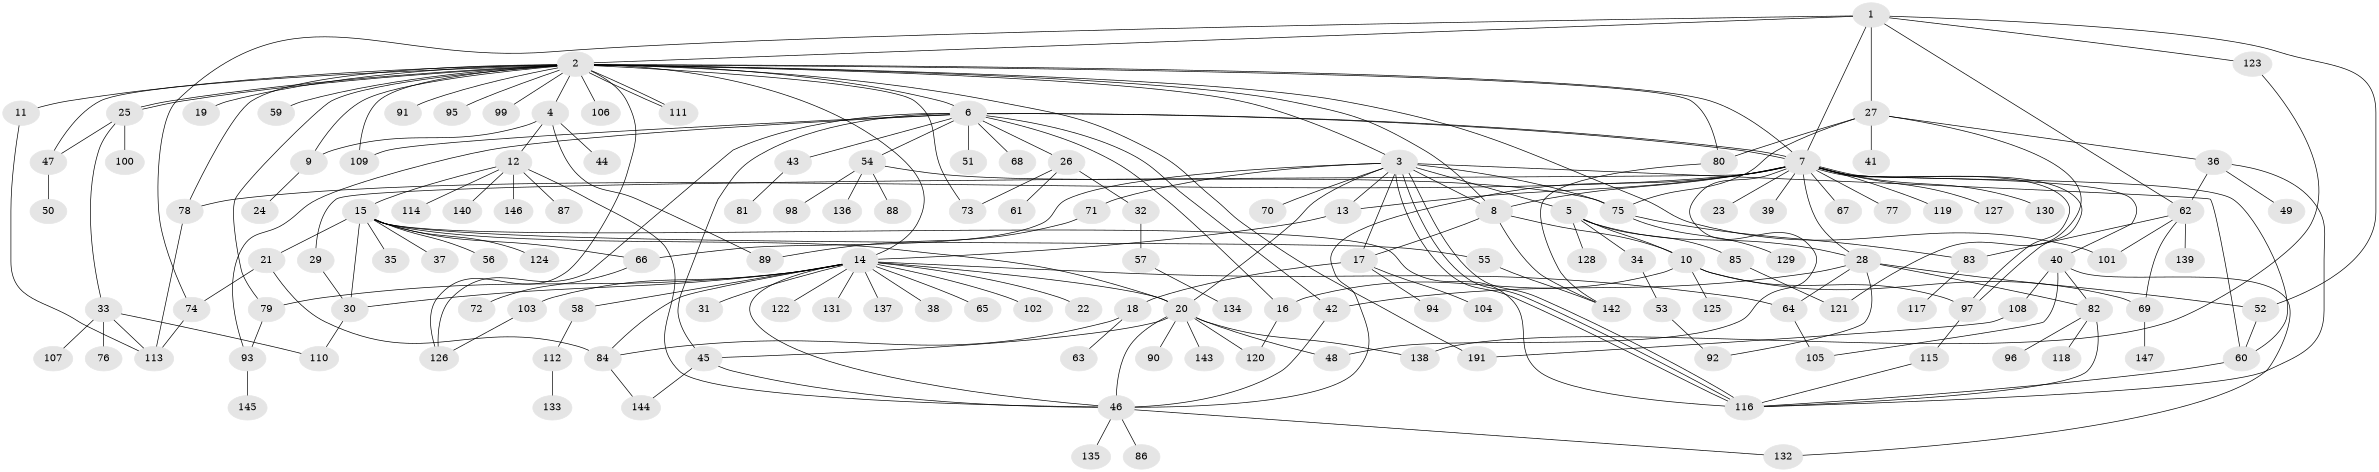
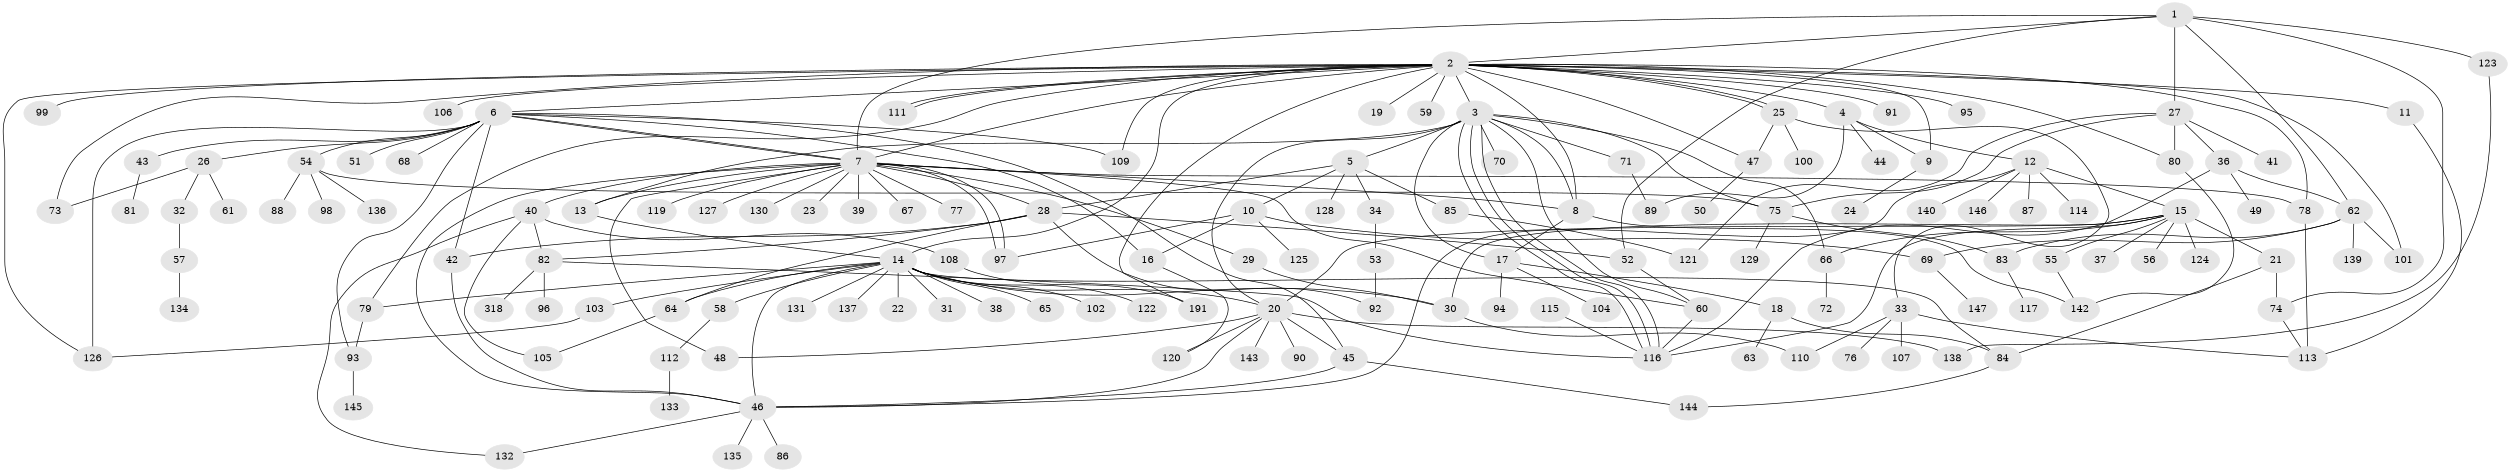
  graph {
    node [color=gray90 style=filled]
    1
    2
    7
    27
    52
    62
    74
    123
    3
    4
    6
    8
    9
    11
    14
    19
    25
    47
    59
    73
    78
    79
    80
    91
    95
    99
    101
    106
    109
    111
    126
    n32 [label=191]
    13
    60
    28
    23
    29
    39
    40
    46
    48
    67
    77
    97
    119
    127
    130
    75
    36
    41
    121
    69
    83
    139
    113
    138
    5
    17
    20
    66
    70
    71
    116
    12
    44
    89
    16
    26
    42
    43
    45
    51
    54
    68
    93
    10
    142
    24
    30
    22
    31
    38
    58
    64
    65
    84
    102
    103
    122
    131
    137
    33
    100
    110
    50
    34
    85
    128
    18
    94
    104
    120
    90
    143
    72
    129
    15
    87
    114
    140
    146
    125
    82
    92
    53
    32
    61
    81
    144
    88
    98
    136
    145
    105
    108
    132
    86
    135
    115
    147
    21
-   35
    37
    55
    56
    124
    112
    63
    76
    107
    57
    49
    96
-   118
+   118 [label=318]
    134
    133
    117
    1 -- 2
    1 -- 7
    1 -- 27
    1 -- 52
    1 -- 62
    1 -- 74
    1 -- 123
    2 -- 7
    2 -- 3
    2 -- 4
    2 -- 6
    2 -- 8
    2 -- 9
    2 -- 11
    2 -- 14
    2 -- 19
    2 -- 25
    2 -- 25
    2 -- 47
    2 -- 59
    2 -- 73
    2 -- 78
    2 -- 79
    2 -- 80
    2 -- 91
    2 -- 95
    2 -- 99
    2 -- 101
    2 -- 106
    2 -- 109
    2 -- 111
    2 -- 111
    2 -- 126
    2 -- n32
    7 -- 8
    7 -- 78
    7 -- 13
    7 -- 60
    7 -- 28
    7 -- 23
    7 -- 29
    7 -- 39
    7 -- 40
    7 -- 46
    7 -- 48
    7 -- 67
    7 -- 77
    7 -- 97
    7 -- 97
    7 -- 119
    7 -- 127
    7 -- 130
    27 -- 80
    27 -- 75
    27 -- 36
    27 -- 41
    27 -- 121
    52 -- 60
    62 -- 101
    62 -- 69
    62 -- 83
    62 -- 139
    74 -- 113
    123 -- 138
    3 -- 8
    3 -- 13
    3 -- 60
    3 -- 75
    3 -- 5
    3 -- 17
    3 -- 20
    3 -- 66
    3 -- 70
    3 -- 71
    3 -- 116
    3 -- 116
    3 -- 116
    4 -- 9
    4 -- 12
    4 -- 44
    4 -- 89
    6 -- 7
    6 -- 7
    6 -- 109
    6 -- 126
    6 -- 16
    6 -- 26
    6 -- 42
    6 -- 43
    6 -- 45
    6 -- 51
    6 -- 54
    6 -- 68
    6 -- 93
    8 -- 17
-   8 -- 10
    8 -- 142
    9 -- 24
    11 -- 113
    14 -- 79
    14 -- 46
    14 -- 20
    14 -- 30
    14 -- 22
    14 -- 31
    14 -- 38
    14 -- 58
    14 -- 64
    14 -- 65
    14 -- 84
    14 -- 102
    14 -- 103
    14 -- 122
    14 -- 131
    14 -- 137
    25 -- 47
    25 -- 33
    25 -- 100
    47 -- 50
    78 -- 113
    79 -- 93
    80 -- 142
    13 -- 14
    60 -- 116
    28 -- 52
    28 -- 42
    28 -- 64
    28 -- 82
    28 -- 92
    29 -- 30
    40 -- 82
    40 -- 105
    40 -- 108
    40 -- 132
    46 -- 132
    46 -- 86
    46 -- 135
-   97 -- 115
    75 -- 83
    75 -- 129
    36 -- 62
    36 -- 116
    36 -- 49
    69 -- 147
    83 -- 117
    5 -- 28
    5 -- 10
    5 -- 34
    5 -- 85
    5 -- 128
    17 -- 18
    17 -- 94
    17 -- 104
    20 -- 46
    20 -- 48
    20 -- 138
    20 -- 45
    20 -- 120
    20 -- 90
    20 -- 143
    66 -- 72
    71 -- 89
    12 -- 46
    12 -- 15
    12 -- 87
    12 -- 114
    12 -- 140
    12 -- 146
    16 -- 120
    26 -- 73
    26 -- 32
    26 -- 61
    42 -- 46
    43 -- 81
    45 -- 46
    45 -- 144
    54 -- 75
    54 -- 88
    54 -- 98
    54 -- 136
    93 -- 145
    10 -- 97
    10 -- 69
    10 -- 16
    10 -- 125
    30 -- 110
    58 -- 112
    64 -- 105
    84 -- 144
    103 -- 126
    33 -- 113
    33 -- 110
    33 -- 76
    33 -- 107
    34 -- 53
    85 -- 121
    18 -- 84
    18 -- 63
    15 -- 20
    15 -- 66
    15 -- 116
    15 -- 30
    15 -- 21
-   15 -- 35
    15 -- 37
    15 -- 55
    15 -- 56
    15 -- 124
    82 -- 116
    82 -- 96
    82 -- 118
    53 -- 92
    32 -- 57
    108 -- n32
    115 -- 116
    21 -- 74
    21 -- 84
    55 -- 142
    112 -- 133
    57 -- 134
  }
